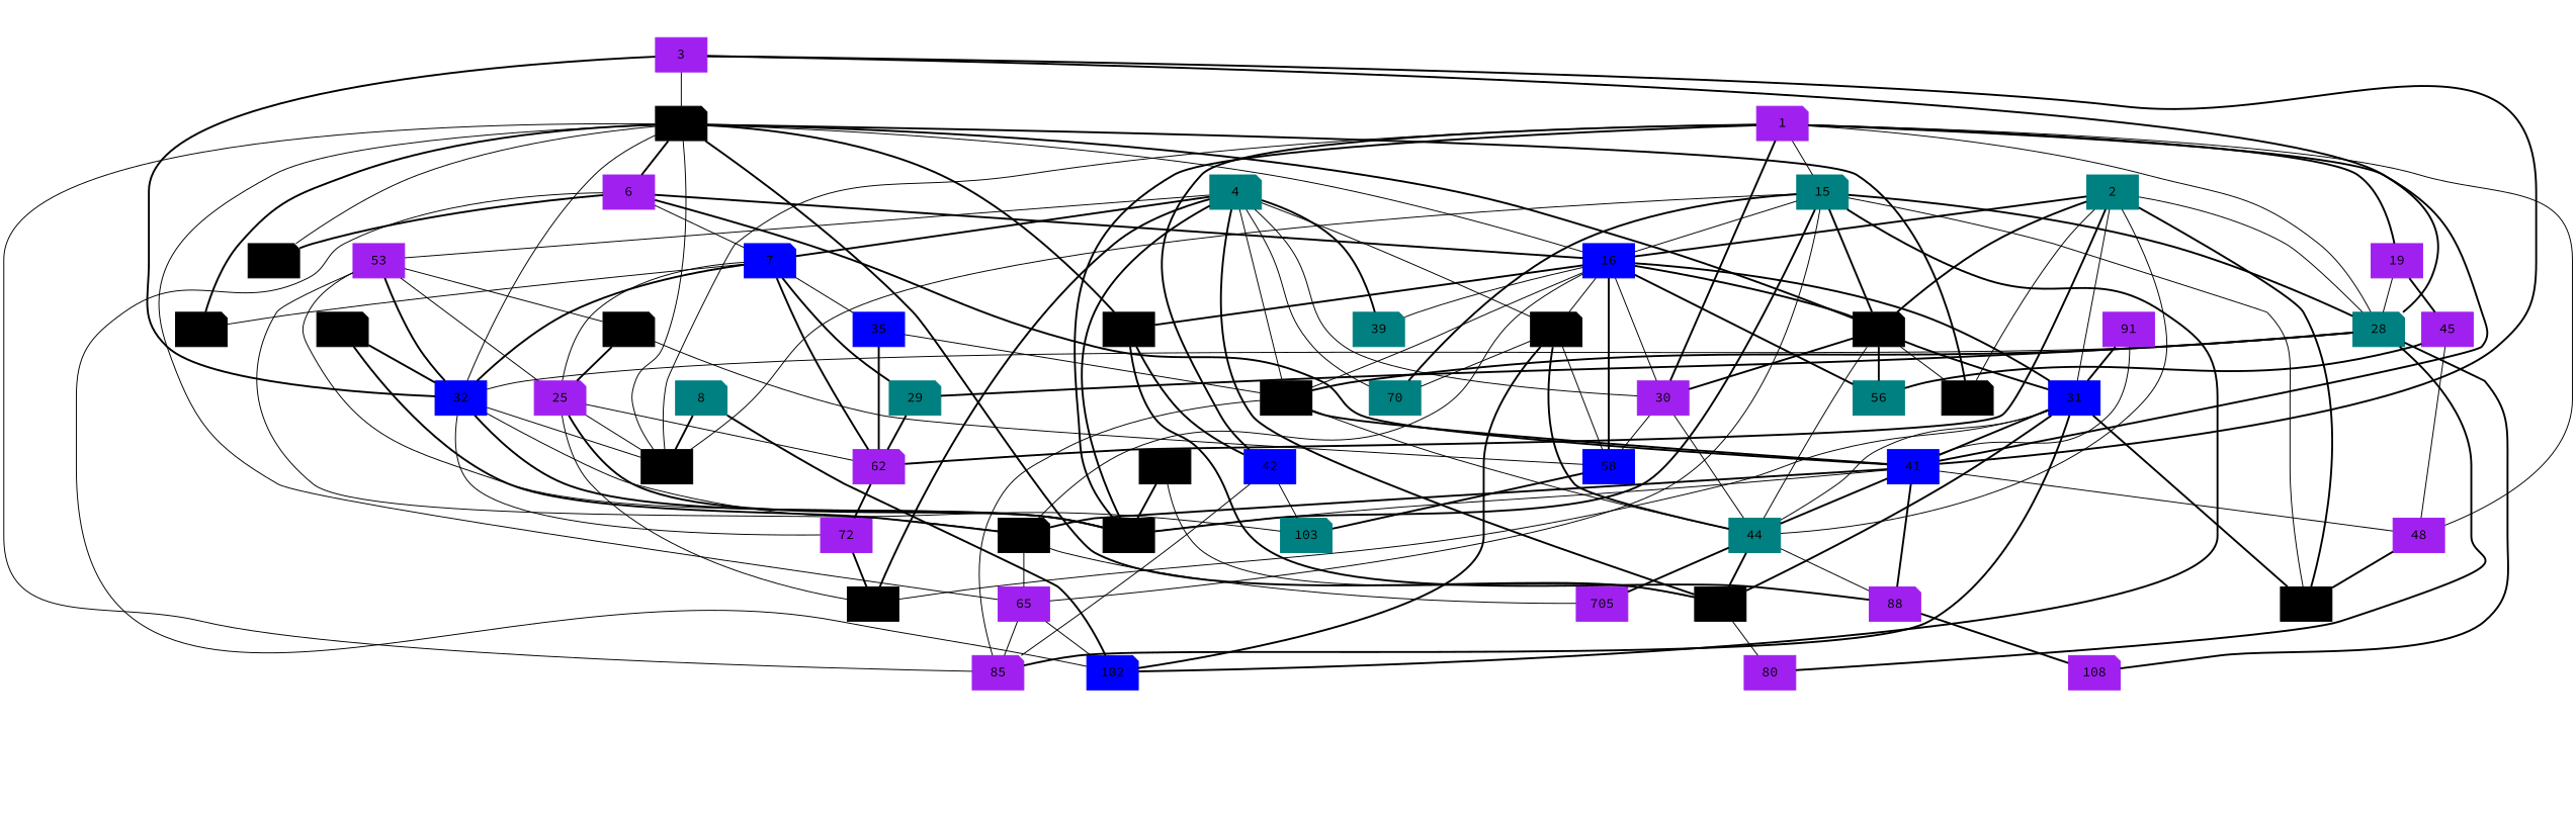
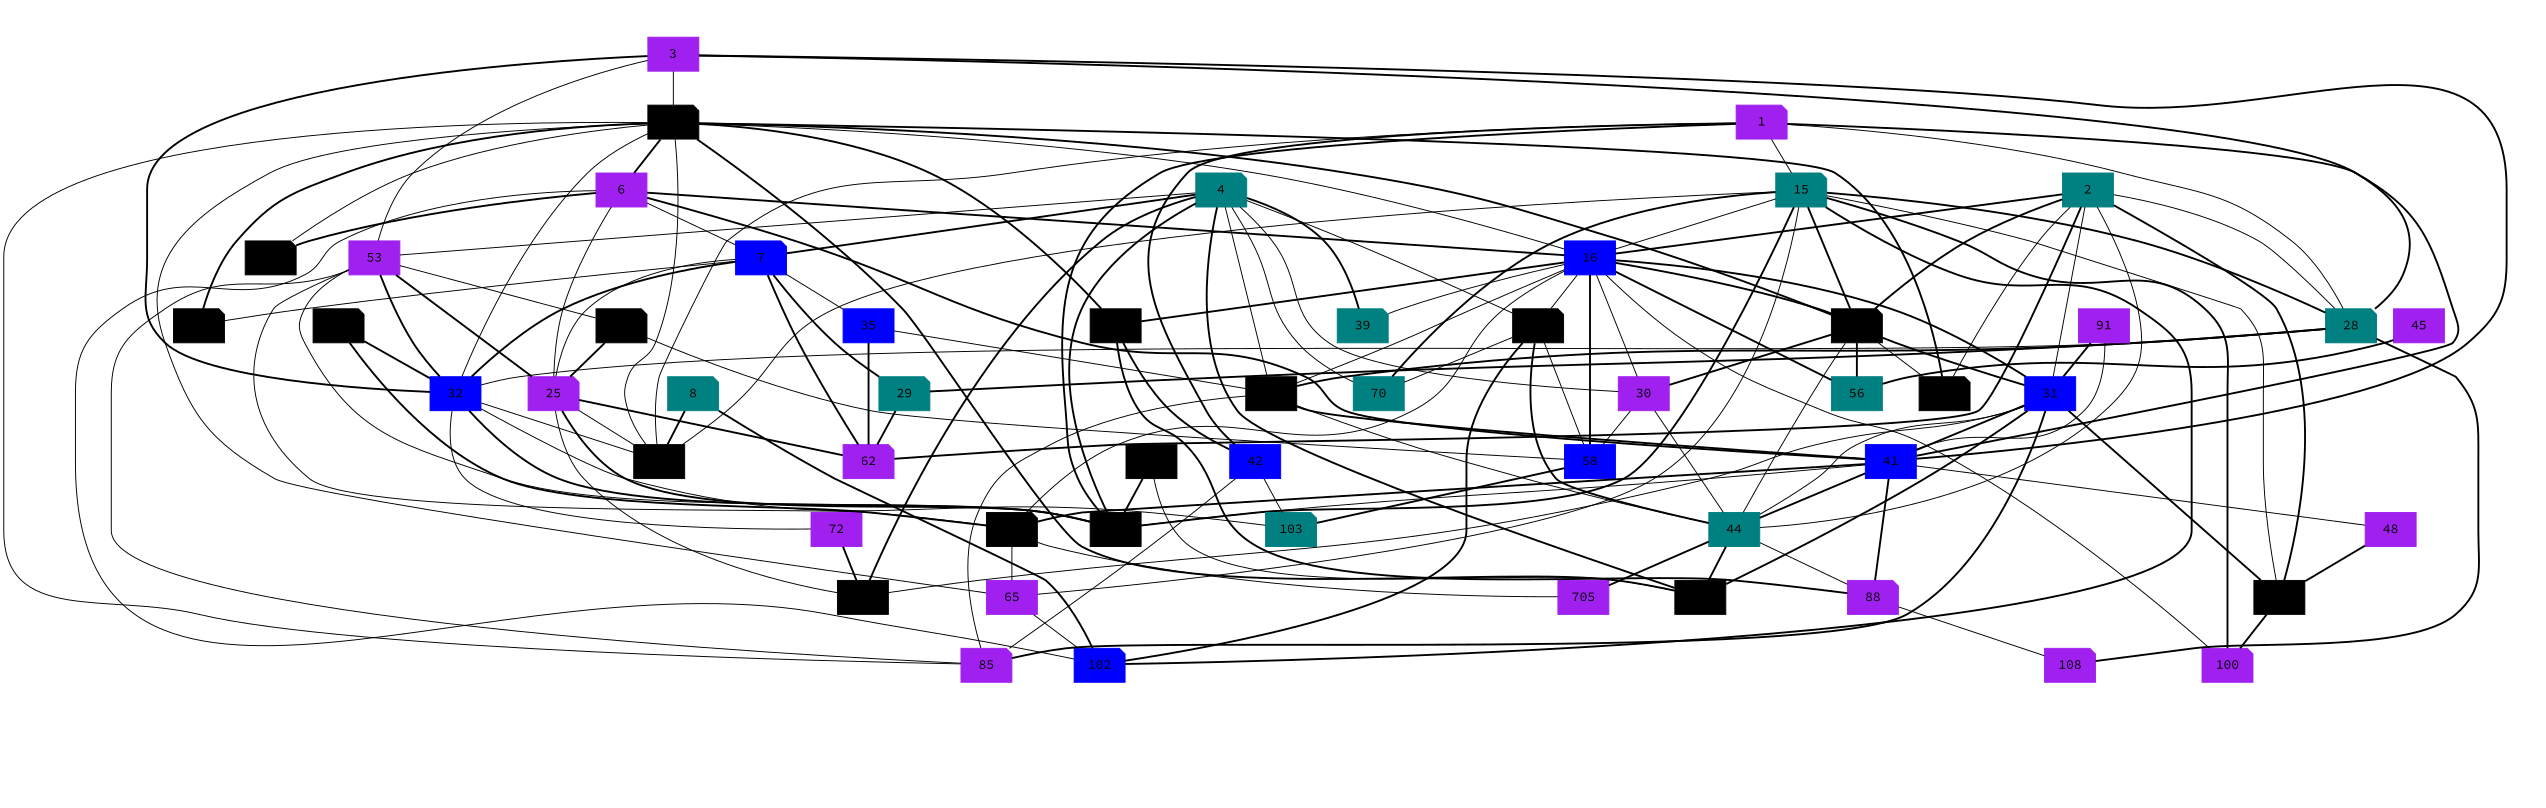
  graph {
    fontname="Source Code Pro"
    node [color=purple fontname="Source Code Pro" shape=box style=filled]
    edge [fontname="Source Code Pro" style=bold]
    1 [shape=note super="+43"]
    15 [color=teal shape=note super="+87+47"]
-   19
    28 [color=teal shape=note super="+81"]
    n5 [label=30 super="+91+53"]
    41 [color=blue super="+110+73"]
    42 [color=blue super="+61"]
    48
    60 [color=black]
    79 [color=black super="+84+98"]
    16 [color=blue super="+71+55+92+18"]
    22 [color=black shape=note super="+30+52"]
    49 [color=black super="+94"]
    70 [color=teal]
    65
    102 [color=blue shape=note]
+   100 [shape=note]
    45
    32 [color=blue super="+68+96"]
    38 [color=black super="+50"]
    29 [color=teal shape=note]
-   80
    108 [shape=note]
    44 [color=teal super="+69"]
    58 [color=blue]
    63 [color=black shape=note super="+101"]
    88 [shape=note]
    85 [shape=note super="+90"]
    103 [color=teal shape=note]
    2 [color=teal super="+12+67"]
    31 [color=blue super="+106+77+46"]
    62 [shape=note super="+75"]
    97 [color=black shape=note]
    27 [color=black shape=note super="+36+54"]
    39 [color=teal shape=note]
    34 [color=black]
    56 [color=teal]
    59 [color=black super="+89"]
    93 [color=black]
    n40 [label=705]
    72
    3 [super="+66"]
    5 [color=black shape=note super="+9+20"]
    n44 [label=53 super="+14"]
    6 [super="+64+99"]
    11 [color=black shape=note]
    51 [color=black shape=note]
    25 [shape=note super="+40"]
    17 [color=black shape=note super="+107"]
    4 [color=teal shape=note super="+86+95"]
    7 [color=blue shape=note super="+76+104"]
    35 [color=blue]
    8 [color=teal shape=note]
    10 [color=black]
    n55 [label=91]
    26 [color=black shape=note]
    1 -- 15 [style=solid]
-   1 -- 19
    1 -- 28 [style=solid]
-   1 -- n5 [weight=2]
    1 -- 41
    1 -- 42
-   1 -- 48 [style=solid]
    1 -- 60
    1 -- 79 [style=solid]
    15 -- 28
    15 -- 60
    15 -- 79 [style=solid]
    15 -- 16 [style=solid]
    15 -- 22
    15 -- 49 [style=solid]
    15 -- 70
    15 -- 65 [style=solid]
    15 -- 102
-   19 -- 28 [style=solid]
-   19 -- 45
+   15 -- 100
    28 -- 32 [style=solid]
    28 -- 38
    28 -- 29
-   28 -- 80
    28 -- 108
    n5 -- 44 [style=solid]
    n5 -- 58 [style=solid]
    41 -- 48 [style=solid]
    41 -- 60 [style=solid]
    41 -- 44
    41 -- 63
    41 -- 88
    42 -- 85 [style=solid]
    42 -- 103 [style=solid]
    48 -- 49
    16 -- n5 [style=solid]
    16 -- 22
+   16 -- 100 [style=solid]
    16 -- 38 [style=solid]
    16 -- 58 [weight=2]
    16 -- 63 [style=solid]
    16 -- 31
    16 -- 27 [style=solid]
    16 -- 39 [style=solid]
    16 -- 34
    16 -- 56
    22 -- n5
    22 -- 44 [style=solid]
    22 -- 31
    22 -- 97 [style=solid]
    22 -- 56
+   49 -- 100
    65 -- 102 [style=solid]
-   65 -- 85 [style=solid]
-   45 -- 48 [style=solid]
+   n44 -- 85 [style=solid]
    45 -- 56
    32 -- 60
    32 -- 79 [style=solid]
    32 -- 103 [style=solid]
    32 -- 72 [style=solid]
    38 -- 41
    38 -- 44 [style=solid]
    38 -- 85 [style=solid]
    29 -- 62
    44 -- 88 [style=solid]
    44 -- 59
    44 -- n40
    58 -- 103
    63 -- 65 [style=solid]
    63 -- n40 [style=solid]
-   88 -- 108
+   88 -- 108 [style=solid]
    2 -- 28 [style=solid]
    2 -- 16
    2 -- 22
    2 -- 49
    2 -- 44 [style=solid]
    2 -- 31 [style=solid weight=2]
    2 -- 62
    2 -- 97 [style=solid]
    31 -- 41 [weight=2]
    31 -- 49
    31 -- 44 [style=solid]
    31 -- 85
    31 -- 59
    31 -- 93 [style=solid]
-   62 -- 72
    27 -- 70 [style=solid]
    27 -- 102
    27 -- 44
    27 -- 58 [style=solid]
    34 -- 42
    34 -- 88
-   59 -- 80 [style=solid]
    72 -- 93
    3 -- 28
    3 -- 41
    3 -- 32
    3 -- 5 [style=solid]
+   3 -- n44 [style=solid]
    5 -- 79 [style=solid weight=2]
    5 -- 16 [style=solid]
    5 -- 22 [weight=2]
    5 -- 65 [style=solid]
    5 -- 32 [style=solid]
    5 -- 85 [style=solid]
    5 -- 97
    5 -- 34
    5 -- 59
    5 -- 6
    5 -- 11 [style=solid]
    5 -- 51
    n44 -- 60 [style=solid]
    n44 -- 32
    n44 -- 63 [style=solid]
-   n44 -- 25 [style=solid]
+   n44 -- 25
    n44 -- 17 [style=solid]
    6 -- 41
    6 -- 16
    6 -- 102 [style=solid]
    6 -- 11
+   6 -- 25 [style=solid]
    6 -- 7 [style=solid]
    25 -- 60
    25 -- 79 [style=solid]
-   25 -- 62 [style=solid]
+   25 -- 62
    25 -- 93 [style=solid]
    17 -- 58 [style=solid]
    17 -- 25
    4 -- n5 [style=solid]
    4 -- 60
    4 -- 70 [style=solid]
    4 -- 38 [style=solid]
    4 -- 27 [style=solid]
    4 -- 39
    4 -- 59
    4 -- 93
    4 -- n44 [style=solid]
    4 -- 7
    7 -- 32
    7 -- 29
    7 -- 62
    7 -- 51 [style=solid]
    7 -- 25 [style=solid]
    7 -- 35 [style=solid]
    35 -- 38 [style=solid]
    35 -- 62
    8 -- 79 [weight=2]
    8 -- 102
    10 -- 60
    10 -- 59 [style=solid]
    n55 -- 41 [style=solid]
    n55 -- 31
    26 -- 32
    26 -- 63 [weight=2]
  }
